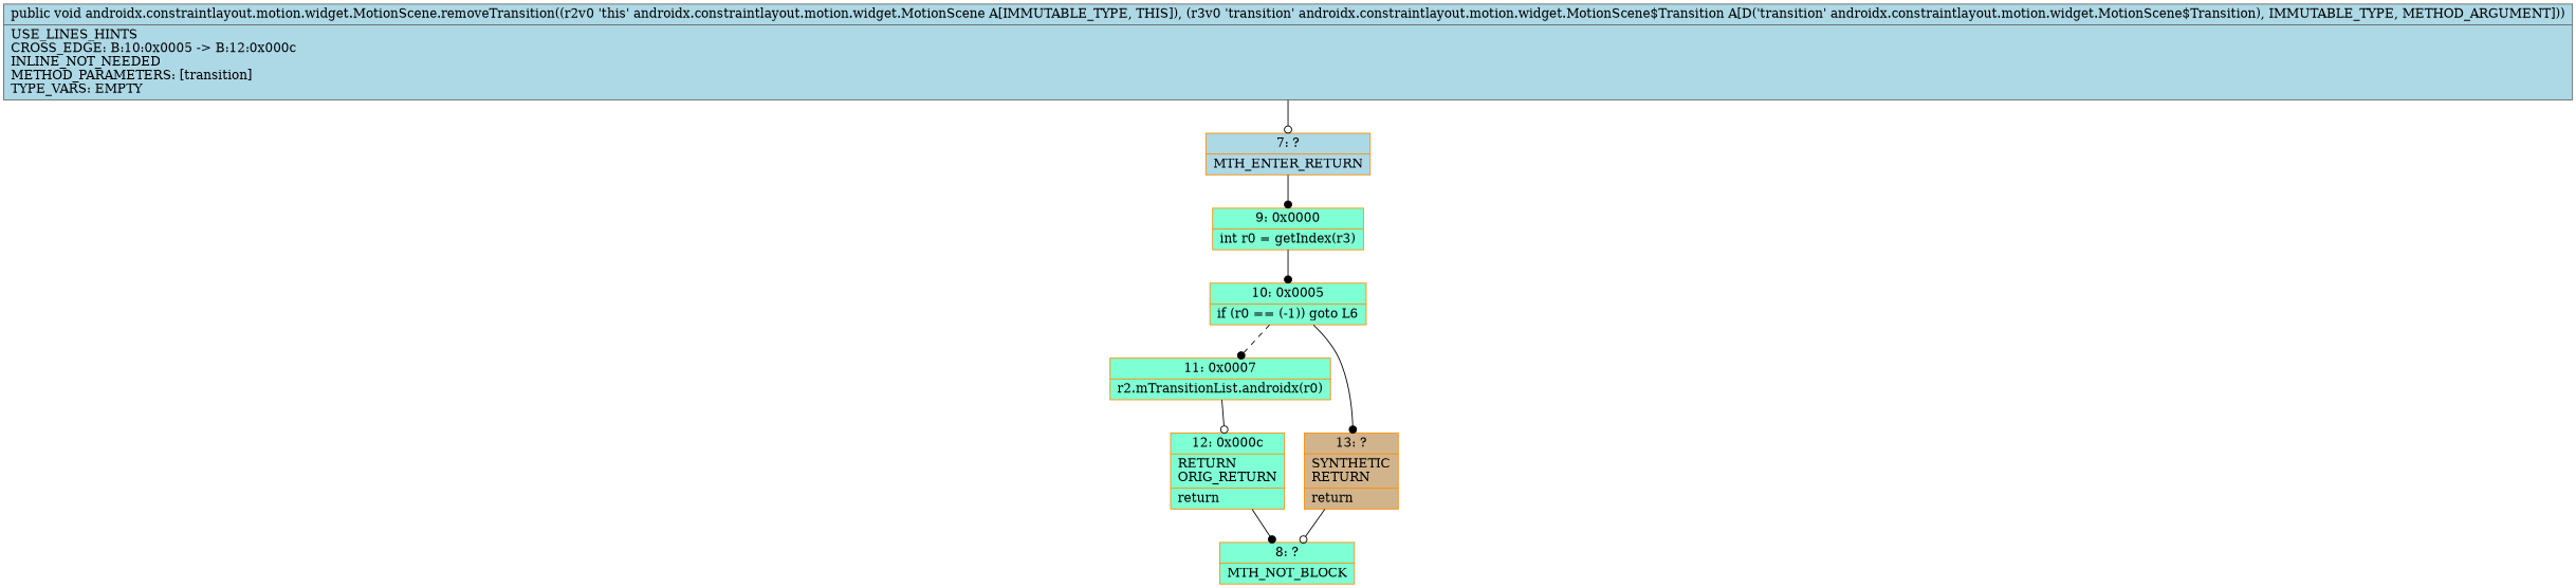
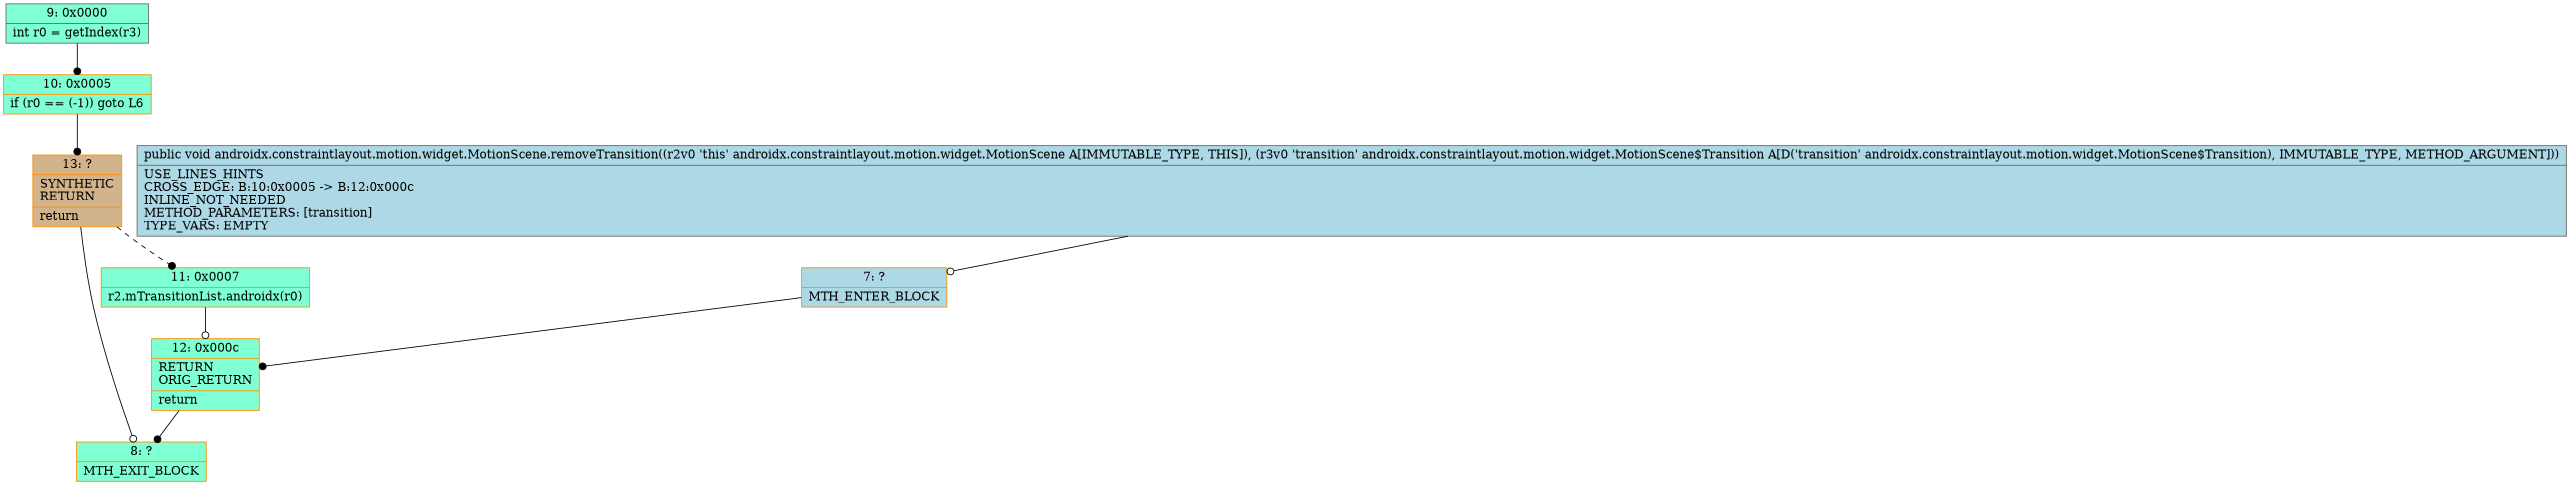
  digraph {
    node [color=darkorange fillcolor=aquamarine shape=record style=filled]
    edge [arrowhead=dot]
-   n1 [fillcolor=lightblue label="{7\:\ ?|MTH_ENTER_RETURN\l}"]
-   n2 [label="{9\:\ 0x0000|int r0 = getIndex(r3)\l}"]
+   n1 [fillcolor=lightblue label="{7\:\ ?|MTH_ENTER_BLOCK\l}"]
+   n2 [color=gray40 label="{9\:\ 0x0000|int r0 = getIndex(r3)\l}"]
    n3 [label="{10\:\ 0x0005|if (r0 == (\-1)) goto L6\l}"]
    n4 [label="{11\:\ 0x0007|r2.mTransitionList.androidx(r0)\l}"]
    n5 [fillcolor=tan label="{13\:\ ?|SYNTHETIC\lRETURN\l|return\l}"]
    n6 [label="{12\:\ 0x000c|RETURN\lORIG_RETURN\l|return\l}"]
-   n7 [label="{8\:\ ?|MTH_NOT_BLOCK\l}"]
+   n7 [label="{8\:\ ?|MTH_EXIT_BLOCK\l}"]
    n8 [color=gray40 fillcolor=lightblue label="{public void androidx.constraintlayout.motion.widget.MotionScene.removeTransition((r2v0 'this' androidx.constraintlayout.motion.widget.MotionScene A[IMMUTABLE_TYPE, THIS]), (r3v0 'transition' androidx.constraintlayout.motion.widget.MotionScene$Transition A[D('transition' androidx.constraintlayout.motion.widget.MotionScene$Transition), IMMUTABLE_TYPE, METHOD_ARGUMENT]))  | USE_LINES_HINTS\lCROSS_EDGE: B:10:0x0005 \-\> B:12:0x000c\lINLINE_NOT_NEEDED\lMETHOD_PARAMETERS: [transition]\lTYPE_VARS: EMPTY\l}"]
-   n1 -> n2
+   n1 -> n6
    n2 -> n3
-   n3 -> n4 [style=dashed]
+   n5 -> n4 [style=dashed]
    n3 -> n5
    n4 -> n6 [arrowhead=odot]
    n5 -> n7 [arrowhead=odot]
    n6 -> n7
    n8 -> n1 [arrowhead=odot]
  }
